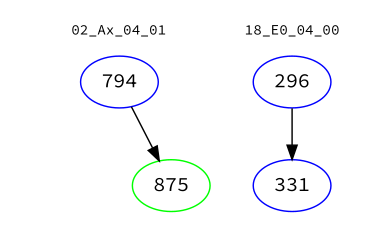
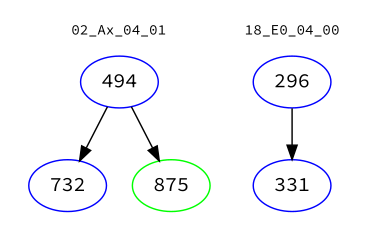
  digraph {
    fontname="Source Code Pro"
    node [color=blue fontname="Source Code Pro"]
    edge [color=black fontname="Source Code Pro"]
-   n1 [label=794]
+   n1 [label=494]
+   n2 [label=732]
    n3 [color=green label=875]
    n4 [label=296]
    n5 [label=331]
    subgraph cluster_1 {
      color=white
      fontsize=10
      label="02_Ax_04_01"
      n1
+     n2
      n3
    }
    subgraph cluster_2 {
      color=white
      fontsize=10
      label="18_E0_04_00"
      n4
      n5
    }
+   n1 -> n2
    n1 -> n3
    n4 -> n5
  }
